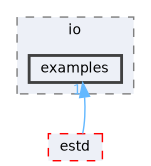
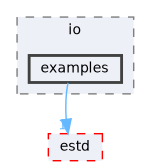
  digraph {
    compound=true
    node [fillcolor="#edf0f7" fontname=Helvetica fontsize=10 shape=box]
    n1 [color=grey25 height=0.2 label=examples style="filled,bold" width=0.4]
    n2 [color=red height=0.2 label=estd style="filled,dashed" width=0.4]
    subgraph cluster_1 {
      bgcolor="#edf0f7"
      fontname=Helvetica
      fontsize=10
      label=io
      pencolor=grey50
      style="filled,dashed"
      n1
    }
-   n2 -> n1 [color=steelblue1 fontcolor=steelblue1 fontname=Helvetica fontsize=10 headlabel=1 labeldistance=1.5 labelfontname=Helvetica labelfontsize=10]
+   n1 -> n2 [color=steelblue1 fontcolor=steelblue1 fontname=Helvetica fontsize=10 headlabel=1 labeldistance=1.5 labelfontname=Helvetica labelfontsize=10]
  }
